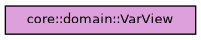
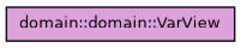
  digraph {
    rankdir=LR
-   n1 [color=black fillcolor=plum fontname=Helvetica fontsize=10 height=0.2 label="core::domain::VarView" shape=record style=filled width=0.4]
+   n1 [color=black fillcolor=plum fontname=Helvetica fontsize=10 height=0.2 label="domain::domain::VarView" shape=record style=filled width=0.4]
  }
